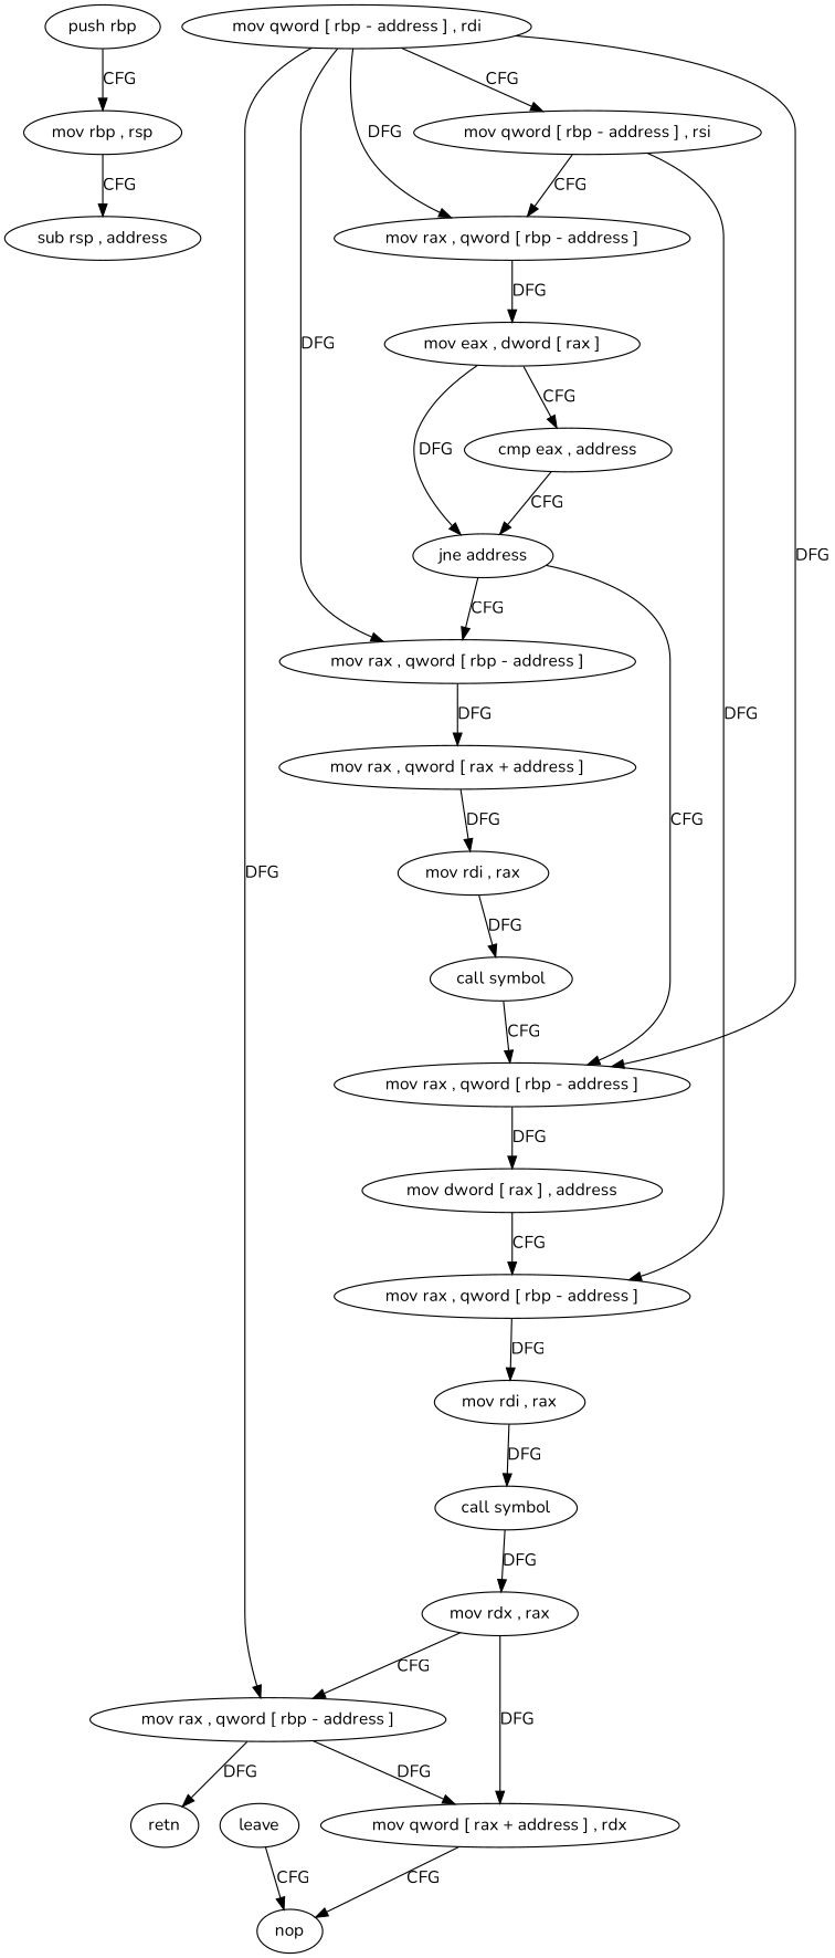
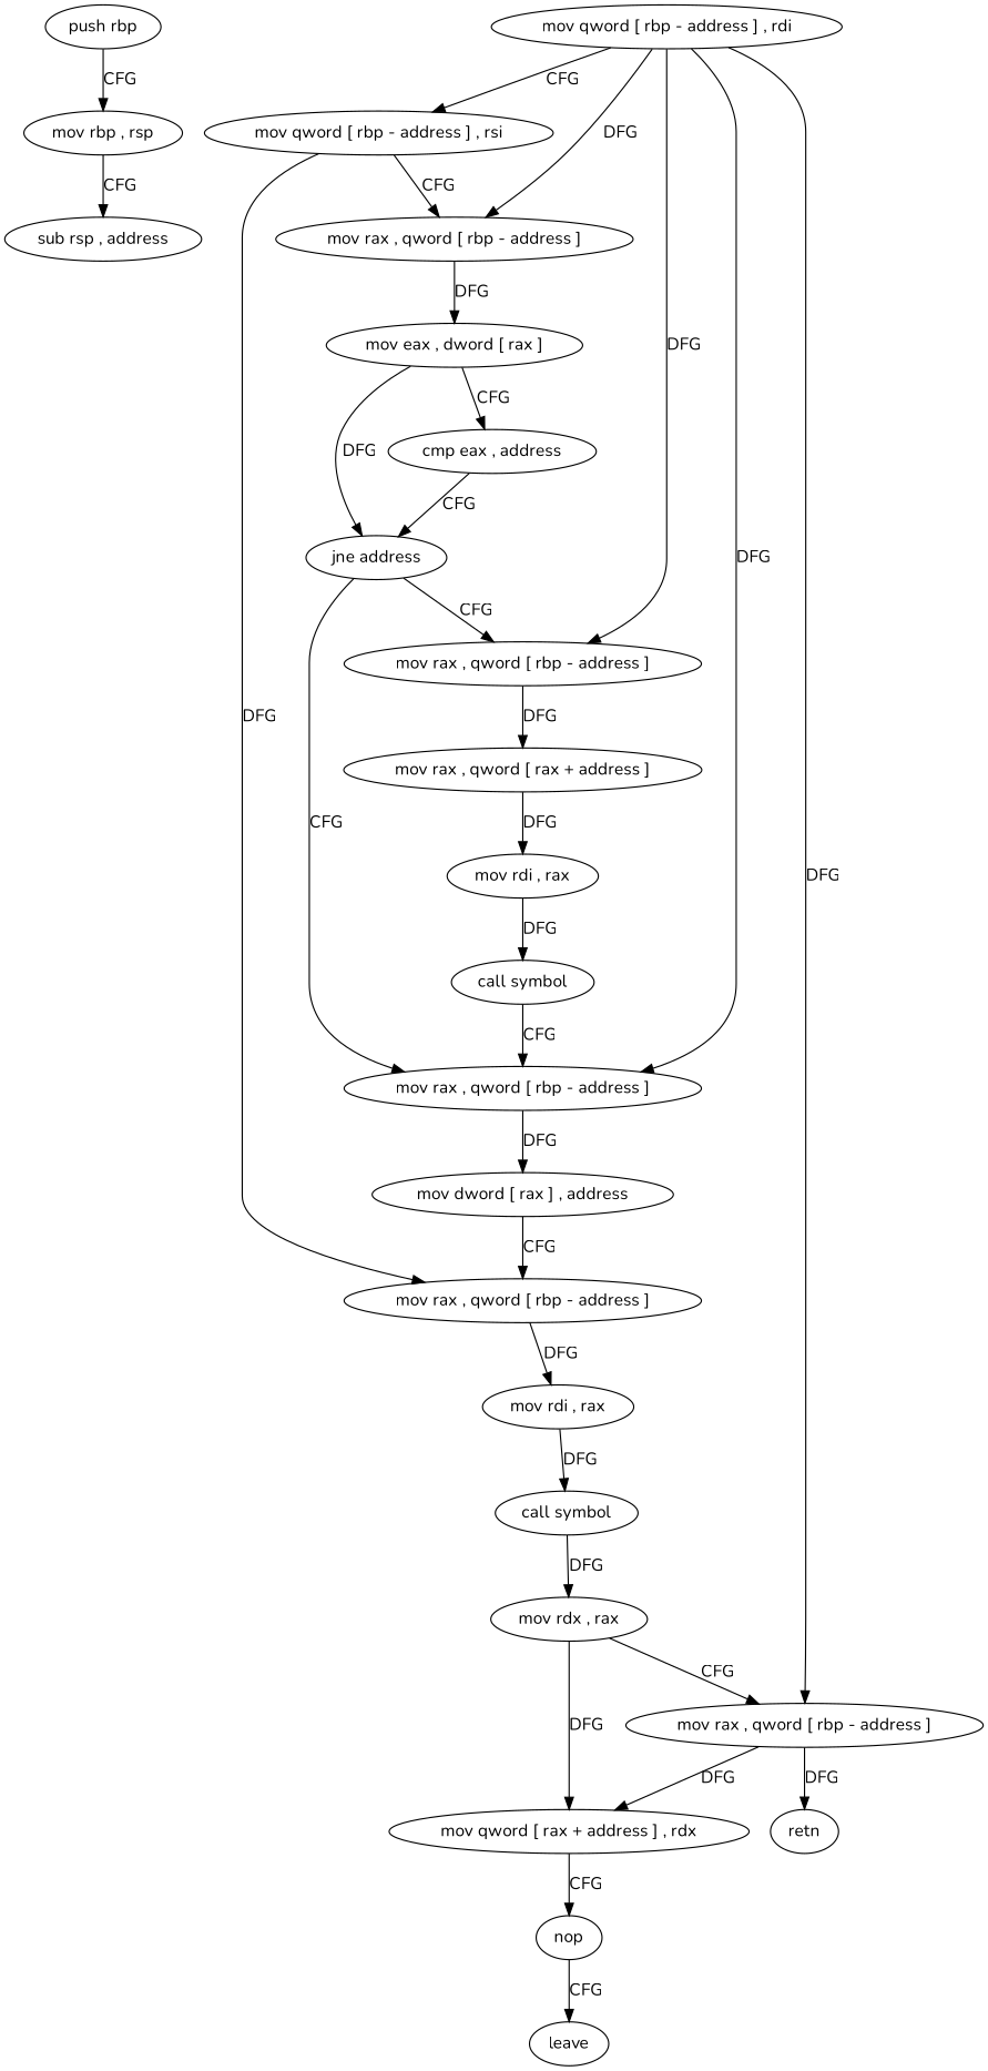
  digraph {
    fontname=Nunito
    node [fontname=Nunito]
    edge [fontname=Nunito]
    n1 [label="push rbp"]
    n2 [label="mov rbp , rsp"]
    n3 [label="sub rsp , address"]
    n4 [label="mov qword [ rbp - address ] , rdi"]
    n5 [label="mov qword [ rbp - address ] , rsi"]
    n6 [label="mov rax , qword [ rbp - address ]"]
    n7 [label="mov rax , qword [ rbp - address ]"]
    n8 [label="mov rax , qword [ rbp - address ]"]
    n9 [label="mov rax , qword [ rbp - address ]"]
    n10 [label="mov rax , qword [ rbp - address ]"]
    n11 [label="mov eax , dword [ rax ]"]
    n12 [label="mov dword [ rax ] , address"]
    n13 [label="mov rax , qword [ rax + address ]"]
    n14 [label="mov qword [ rax + address ] , rdx"]
    n15 [label=retn]
    n16 [label="mov rdi , rax"]
    n17 [label="cmp eax , address"]
    n18 [label="jne address"]
    n19 [label="mov rdi , rax"]
    n20 [label="call symbol"]
    n21 [label="mov rdx , rax"]
    n22 [label=nop]
    n23 [label=leave]
    n24 [label="call symbol"]
    n1 -> n2 [label=CFG]
    n2 -> n3 [label=CFG]
    n4 -> n5 [label=CFG]
    n4 -> n6 [label=DFG]
    n4 -> n7 [label=DFG]
    n4 -> n8 [label=DFG]
    n4 -> n9 [label=DFG]
    n5 -> n6 [label=CFG]
    n5 -> n10 [label=DFG]
    n6 -> n11 [label=DFG]
    n7 -> n12 [label=DFG]
    n8 -> n13 [label=DFG]
    n9 -> n14 [label=DFG]
    n9 -> n15 [label=DFG]
    n10 -> n16 [label=DFG]
    n11 -> n17 [label=CFG]
    n11 -> n18 [label=DFG]
    n12 -> n10 [label=CFG]
    n13 -> n19 [label=DFG]
    n14 -> n22 [label=CFG]
    n16 -> n20 [label=DFG]
    n17 -> n18 [label=CFG]
    n18 -> n7 [label=CFG]
    n18 -> n8 [label=CFG]
    n19 -> n24 [label=DFG]
    n20 -> n21 [label=DFG]
    n21 -> n9 [label=CFG]
    n21 -> n14 [label=DFG]
-   n23 -> n22 [label=CFG]
+   n22 -> n23 [label=CFG]
    n24 -> n7 [label=CFG]
  }
